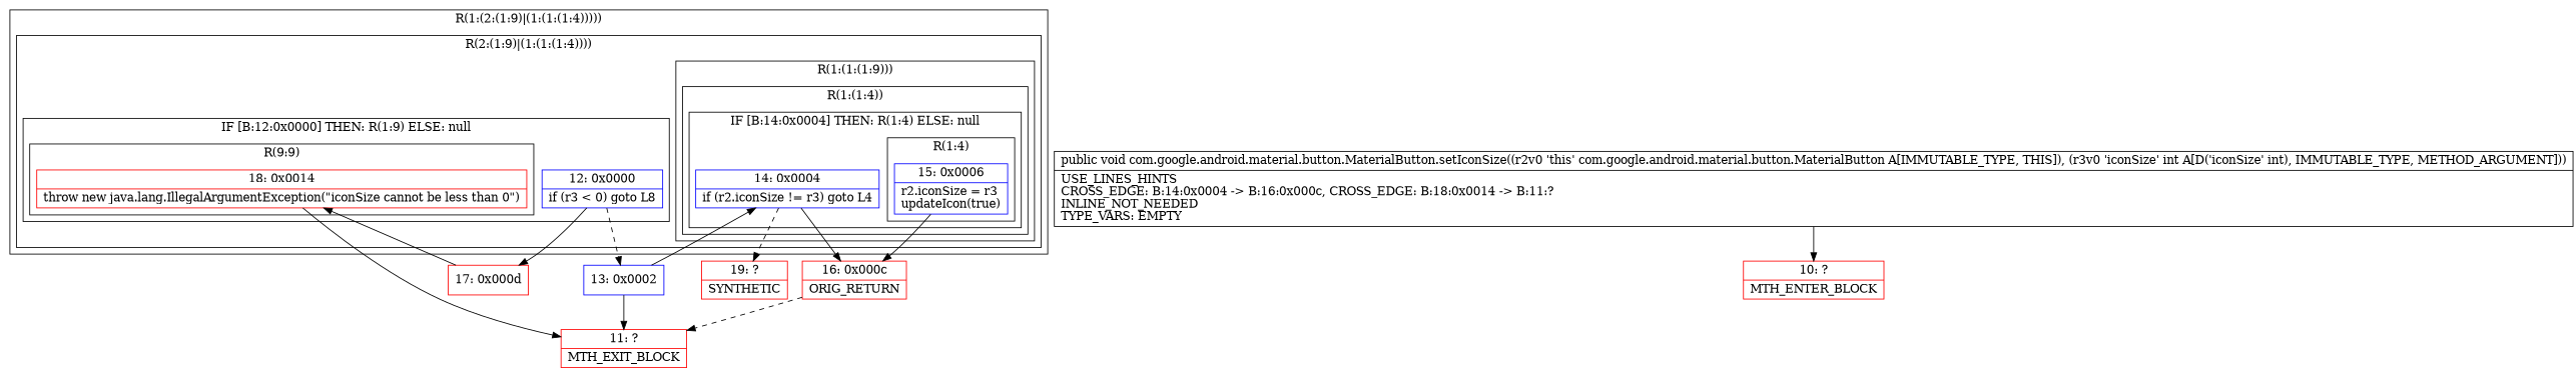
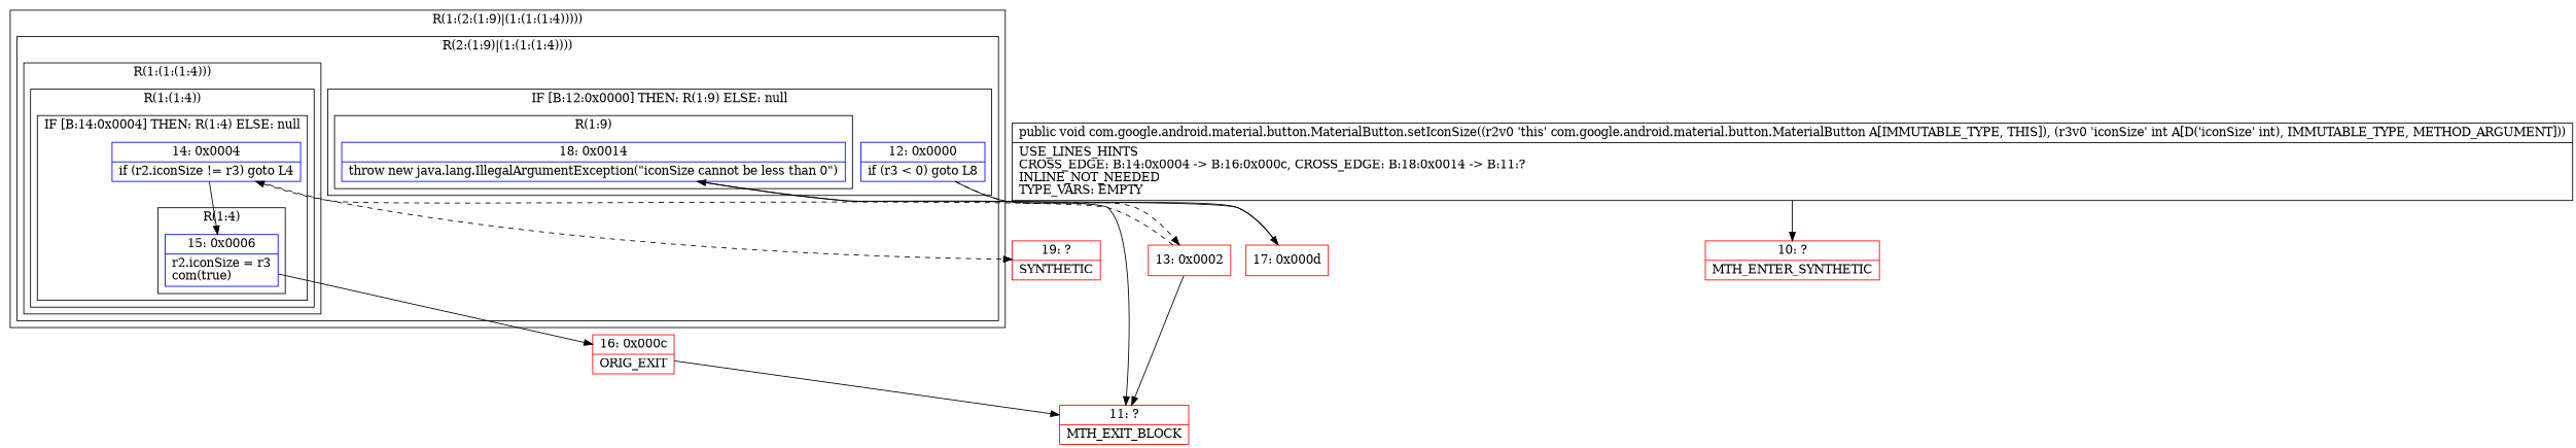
  digraph {
    node [color=red shape=record]
-   n1 [label="{18\:\ 0x0014|throw new java.lang.IllegalArgumentException(\"iconSize cannot be less than 0\")\l}"]
+   n1 [color=blue label="{18\:\ 0x0014|throw new java.lang.IllegalArgumentException(\"iconSize cannot be less than 0\")\l}"]
    n2 [color=blue label="{12\:\ 0x0000|if (r3 \< 0) goto L8\l}"]
-   n3 [color=blue label="{15\:\ 0x0006|r2.iconSize = r3\lupdateIcon(true)\l}"]
+   n3 [color=blue label="{15\:\ 0x0006|r2.iconSize = r3\lcom(true)\l}"]
    n4 [color=blue label="{14\:\ 0x0004|if (r2.iconSize != r3) goto L4\l}"]
    n5 [label="{11\:\ ?|MTH_EXIT_BLOCK\l}"]
-   n6 [color=blue label="{13\:\ 0x0002}"]
+   n6 [label="{13\:\ 0x0002}"]
    n7 [label="{17\:\ 0x000d}"]
-   n8 [label="{16\:\ 0x000c|ORIG_RETURN\l}"]
+   n8 [label="{16\:\ 0x000c|ORIG_EXIT\l}"]
    n9 [label="{19\:\ ?|SYNTHETIC\l}"]
-   n10 [label="{10\:\ ?|MTH_ENTER_BLOCK\l}"]
+   n10 [label="{10\:\ ?|MTH_ENTER_SYNTHETIC\l}"]
    n11 [label="{public void com.google.android.material.button.MaterialButton.setIconSize((r2v0 'this' com.google.android.material.button.MaterialButton A[IMMUTABLE_TYPE, THIS]), (r3v0 'iconSize' int A[D('iconSize' int), IMMUTABLE_TYPE, METHOD_ARGUMENT]))  | USE_LINES_HINTS\lCROSS_EDGE: B:14:0x0004 \-\> B:16:0x000c, CROSS_EDGE: B:18:0x0014 \-\> B:11:?\lINLINE_NOT_NEEDED\lTYPE_VARS: EMPTY\l}" color=""]
    subgraph cluster_1 {
      label="R(1:(2:(1:9)|(1:(1:(1:4)))))"
      subgraph cluster_2 {
        label="R(2:(1:9)|(1:(1:(1:4))))"
        subgraph cluster_3 {
          label="IF [B:12:0x0000] THEN: R(1:9) ELSE: null"
          n2
          subgraph cluster_4 {
-           label="R(9:9)"
+           label="R(1:9)"
            n1
          }
        }
        subgraph cluster_5 {
-         label="R(1:(1:(1:9)))"
+         label="R(1:(1:(1:4)))"
          subgraph cluster_6 {
            label="R(1:(1:4))"
            subgraph cluster_7 {
              label="IF [B:14:0x0004] THEN: R(1:4) ELSE: null"
              n4
              subgraph cluster_8 {
                label="R(1:4)"
                n3
              }
            }
          }
        }
      }
    }
    n1 -> n5
    n2 -> n6 [style=dashed]
    n2 -> n7
    n3 -> n8
-   n4 -> n8
+   n4 -> n3
    n4 -> n9 [style=dashed]
-   n6 -> n4
+   n6 -> n4 [style=dashed]
    n6 -> n5
    n7 -> n1
-   n8 -> n5 [style=dashed]
+   n8 -> n5
    n11 -> n10
  }
